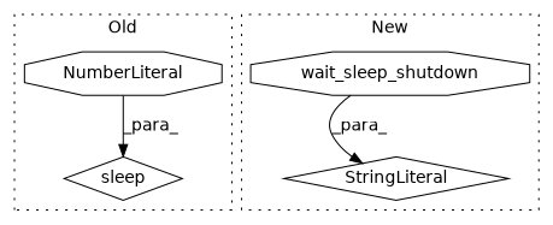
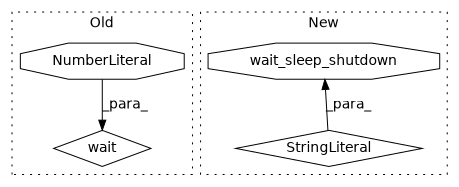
  digraph {
    fontname="DejaVu Sans"
    node [a=32 fontname="DejaVu Sans" shape=diamond]
    edge [fontname="DejaVu Sans"]
-   n1 [l="6,1" label=sleep s="5045,5053"]
+   n1 [l="6,1" label=wait s="5045,5053"]
    n2 [a=34 l=2 label=NumberLiteral s=5051 shape=octagon]
    n3 [l="18,1" label=wait_sleep_shutdown s="5504,5547" shape=octagon]
    n4 [a=45 l=25 label=StringLiteral s=5522]
    subgraph cluster_1 {
      label=Old
      style=dotted
      n1
      n2
    }
    subgraph cluster_2 {
      label=New
      style=dotted
      n3
      n4
    }
    n2 -> n1 [label=_para_]
-   n3 -> n4 [label=_para_]
+   n4 -> n3 [label=_para_]
  }
